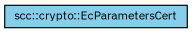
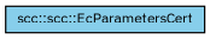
  digraph {
    rankdir=TB
    fontname="IBM Plex Sans"
-   n1 [color=black fillcolor=skyblue fontname="IBM Plex Sans" fontsize=10 height=0.2 label="scc::crypto::EcParametersCert" shape=record style=filled width=0.4]
+   n1 [color=black fillcolor=skyblue fontname="IBM Plex Sans" fontsize=10 height=0.2 label="scc::scc::EcParametersCert" shape=record style=filled width=0.4]
  }
